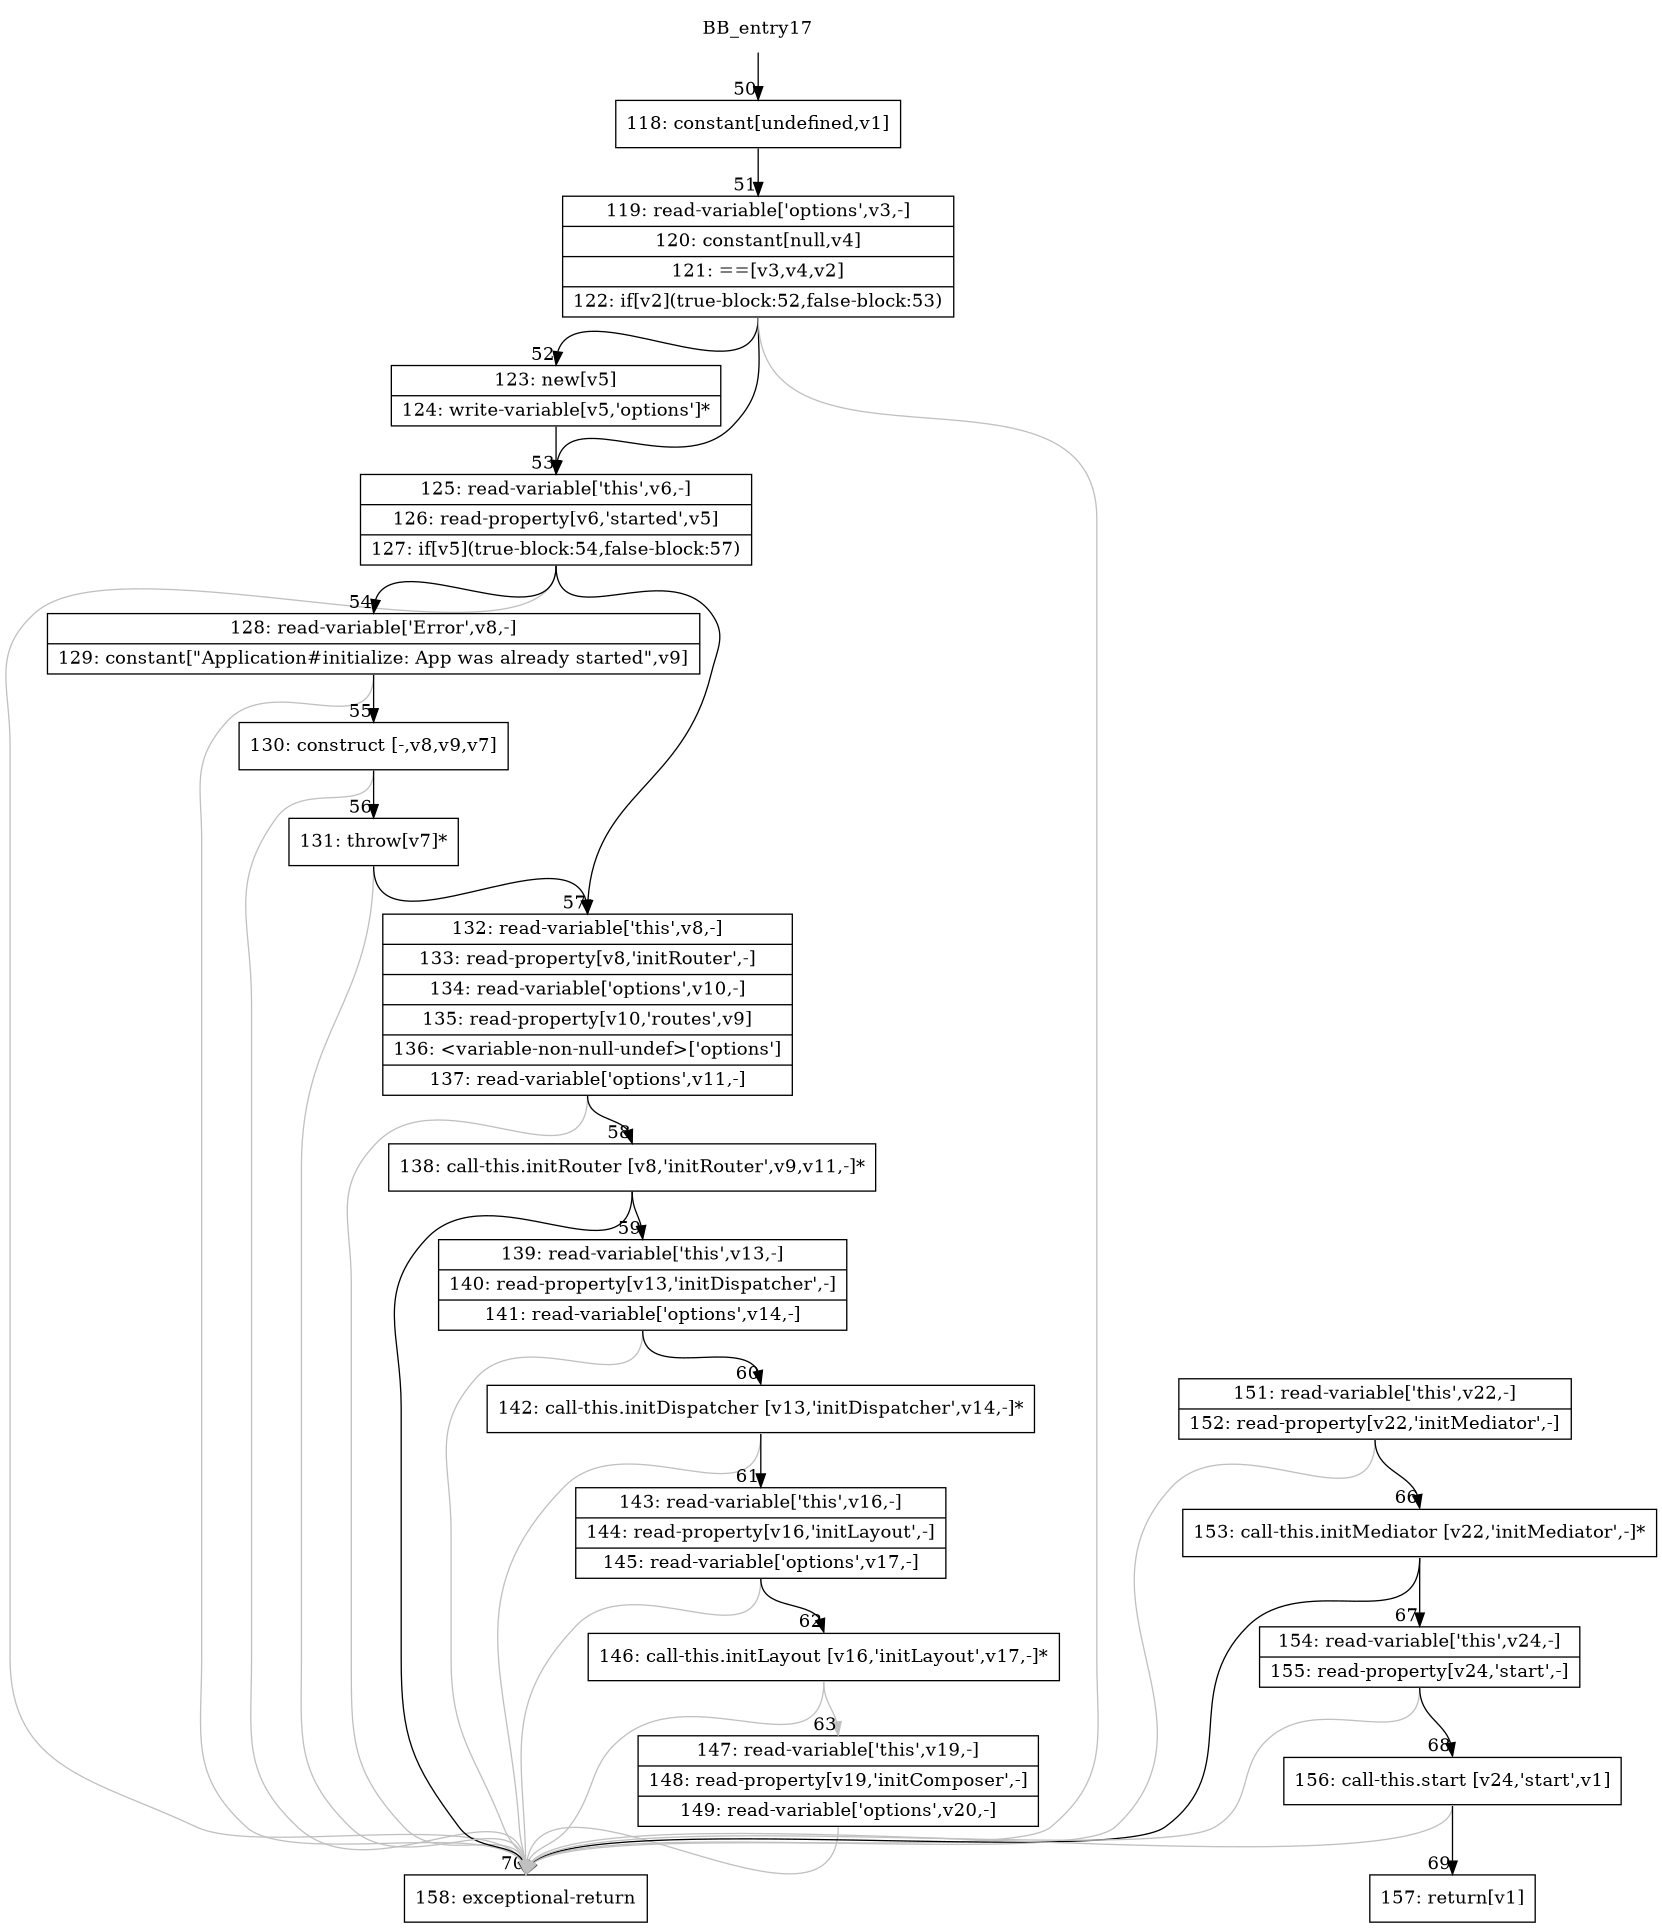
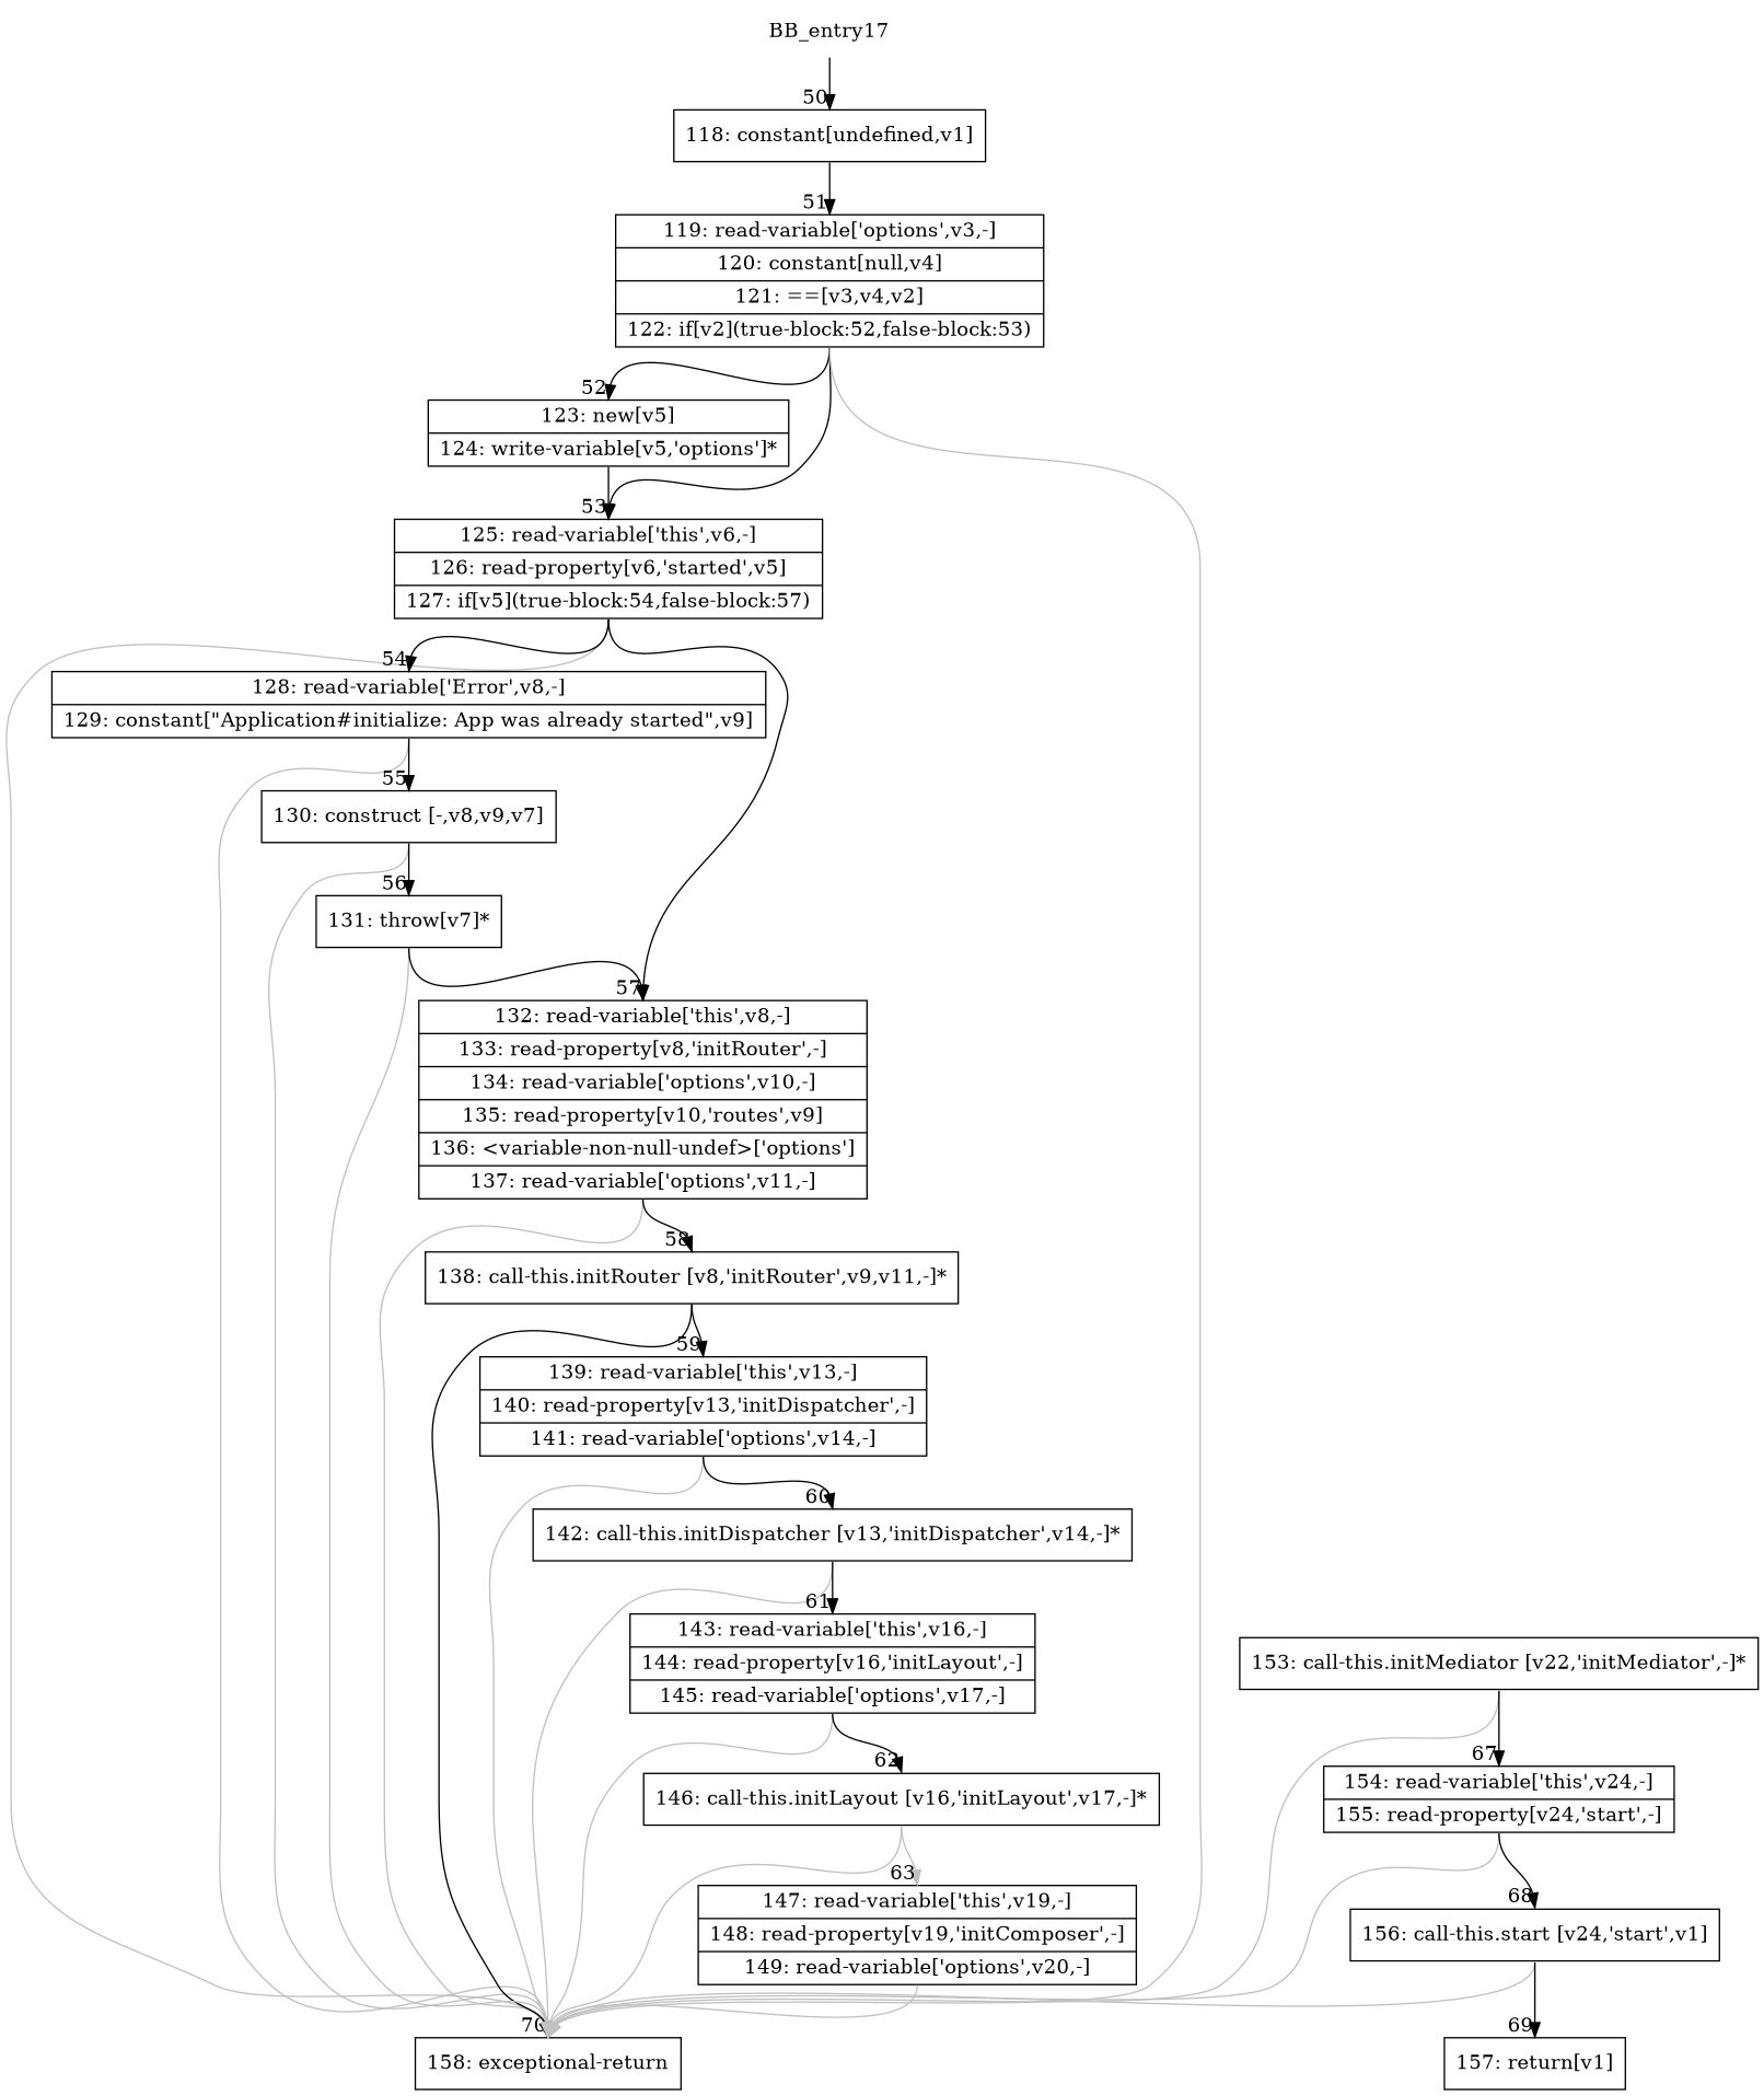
  digraph {
    rankdir=TD
    node [shape=record]
    edge [headport=n tailport=s]
    n1 [label=BB_entry17 shape=none]
    n2 [label="{118: constant[undefined,v1]}"]
    n3 [label="{119: read-variable['options',v3,-]|120: constant[null,v4]|121: ==[v3,v4,v2]|122: if[v2](true-block:52,false-block:53)}"]
    n4 [label="{123: new[v5]|124: write-variable[v5,'options']*}"]
    n5 [label="{125: read-variable['this',v6,-]|126: read-property[v6,'started',v5]|127: if[v5](true-block:54,false-block:57)}"]
    n6 [label="{158: exceptional-return}"]
    n7 [label="{128: read-variable['Error',v8,-]|129: constant[\"Application#initialize: App was already started\",v9]}"]
    n8 [label="{132: read-variable['this',v8,-]|133: read-property[v8,'initRouter',-]|134: read-variable['options',v10,-]|135: read-property[v10,'routes',v9]|136: \<variable-non-null-undef\>['options']|137: read-variable['options',v11,-]}"]
    n9 [label="{130: construct [-,v8,v9,v7]}"]
    n10 [label="{138: call-this.initRouter [v8,'initRouter',v9,v11,-]*}"]
    n11 [label="{131: throw[v7]*}"]
    n12 [label="{139: read-variable['this',v13,-]|140: read-property[v13,'initDispatcher',-]|141: read-variable['options',v14,-]}"]
    n13 [label="{142: call-this.initDispatcher [v13,'initDispatcher',v14,-]*}"]
    n14 [label="{143: read-variable['this',v16,-]|144: read-property[v16,'initLayout',-]|145: read-variable['options',v17,-]}"]
    n15 [label="{146: call-this.initLayout [v16,'initLayout',v17,-]*}"]
    n16 [label="{147: read-variable['this',v19,-]|148: read-property[v19,'initComposer',-]|149: read-variable['options',v20,-]}"]
-   n17 [label="{151: read-variable['this',v22,-]|152: read-property[v22,'initMediator',-]}"]
    n18 [label="{153: call-this.initMediator [v22,'initMediator',-]*}"]
    n19 [label="{154: read-variable['this',v24,-]|155: read-property[v24,'start',-]}"]
    n20 [label="{156: call-this.start [v24,'start',v1]}"]
    n21 [label="{157: return[v1]}"]
    n1 -> n2 [headlabel="    50"]
    n2 -> n3 [headlabel="      51"]
    n3 -> n4 [headlabel="      52"]
    n3 -> n5 [headlabel="      53"]
    n3 -> n6 [color=gray headlabel="      70"]
    n4 -> n5
    n5 -> n6 [color=gray]
    n5 -> n7 [headlabel="      54"]
    n5 -> n8 [headlabel="      57"]
    n7 -> n6 [color=gray]
    n7 -> n9 [headlabel="      55"]
    n8 -> n6 [color=gray]
    n8 -> n10 [headlabel="      58"]
    n9 -> n6 [color=gray]
    n9 -> n11 [headlabel="      56"]
    n10 -> n6 [color=black]
    n10 -> n12 [headlabel="      59"]
    n11 -> n6 [color=gray]
    n11 -> n8
    n12 -> n6 [color=gray]
    n12 -> n13 [headlabel="      60"]
    n13 -> n6 [color=gray]
    n13 -> n14 [headlabel="      61"]
    n14 -> n6 [color=gray]
    n14 -> n15 [headlabel="      62"]
    n15 -> n6 [color=gray]
    n15 -> n16 [color=gray headlabel="      63"]
    n16 -> n6 [color=gray]
-   n17 -> n6 [color=gray]
-   n17 -> n18 [headlabel="      66"]
-   n18 -> n6 [color=black]
+   n18 -> n6 [color=gray]
    n18 -> n19 [headlabel="      67"]
    n19 -> n6 [color=gray]
    n19 -> n20 [headlabel="      68"]
    n20 -> n6 [color=gray]
    n20 -> n21 [headlabel="      69"]
  }
